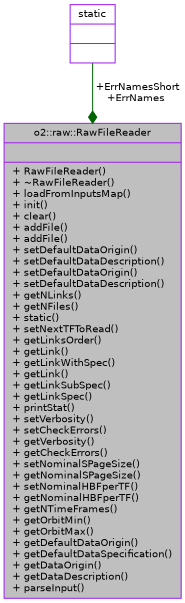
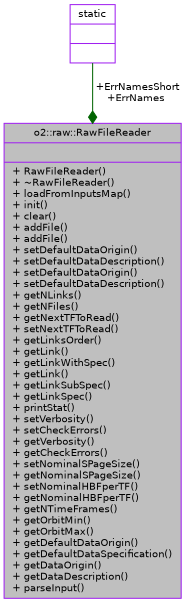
  digraph {
    node [color=purple fontname=Helvetica fontsize=10 shape=record]
-   n1 [fillcolor=grey75 fontcolor=black height=0.2 label="{o2::raw::RawFileReader\n||+ RawFileReader()\l+ ~RawFileReader()\l+ loadFromInputsMap()\l+ init()\l+ clear()\l+ addFile()\l+ addFile()\l+ setDefaultDataOrigin()\l+ setDefaultDataDescription()\l+ setDefaultDataOrigin()\l+ setDefaultDataDescription()\l+ getNLinks()\l+ getNFiles()\l+ static()\l+ setNextTFToRead()\l+ getLinksOrder()\l+ getLink()\l+ getLinkWithSpec()\l+ getLink()\l+ getLinkSubSpec()\l+ getLinkSpec()\l+ printStat()\l+ setVerbosity()\l+ setCheckErrors()\l+ getVerbosity()\l+ getCheckErrors()\l+ setNominalSPageSize()\l+ getNominalSPageSize()\l+ setNominalHBFperTF()\l+ getNominalHBFperTF()\l+ getNTimeFrames()\l+ getOrbitMin()\l+ getOrbitMax()\l+ getDefaultDataOrigin()\l+ getDefaultDataSpecification()\l+ getDataOrigin()\l+ getDataDescription()\l+ parseInput()\l}" style=filled width=0.4]
+   n1 [fillcolor=grey75 fontcolor=black height=0.2 label="{o2::raw::RawFileReader\n||+ RawFileReader()\l+ ~RawFileReader()\l+ loadFromInputsMap()\l+ init()\l+ clear()\l+ addFile()\l+ addFile()\l+ setDefaultDataOrigin()\l+ setDefaultDataDescription()\l+ setDefaultDataOrigin()\l+ setDefaultDataDescription()\l+ getNLinks()\l+ getNFiles()\l+ getNextTFToRead()\l+ setNextTFToRead()\l+ getLinksOrder()\l+ getLink()\l+ getLinkWithSpec()\l+ getLink()\l+ getLinkSubSpec()\l+ getLinkSpec()\l+ printStat()\l+ setVerbosity()\l+ setCheckErrors()\l+ getVerbosity()\l+ getCheckErrors()\l+ setNominalSPageSize()\l+ getNominalSPageSize()\l+ setNominalHBFperTF()\l+ getNominalHBFperTF()\l+ getNTimeFrames()\l+ getOrbitMin()\l+ getOrbitMax()\l+ getDefaultDataOrigin()\l+ getDefaultDataSpecification()\l+ getDataOrigin()\l+ getDataDescription()\l+ parseInput()\l}" style=filled width=0.4]
    n2 [height=0.2 label="{static\n||}" width=0.4]
    n2 -> n1 [arrowhead=diamond color=darkgreen fontname=Helvetica fontsize=10 label=" +ErrNamesShort\n+ErrNames" labelfontname=Helvetica labelfontsize=10 style=solid]
  }
